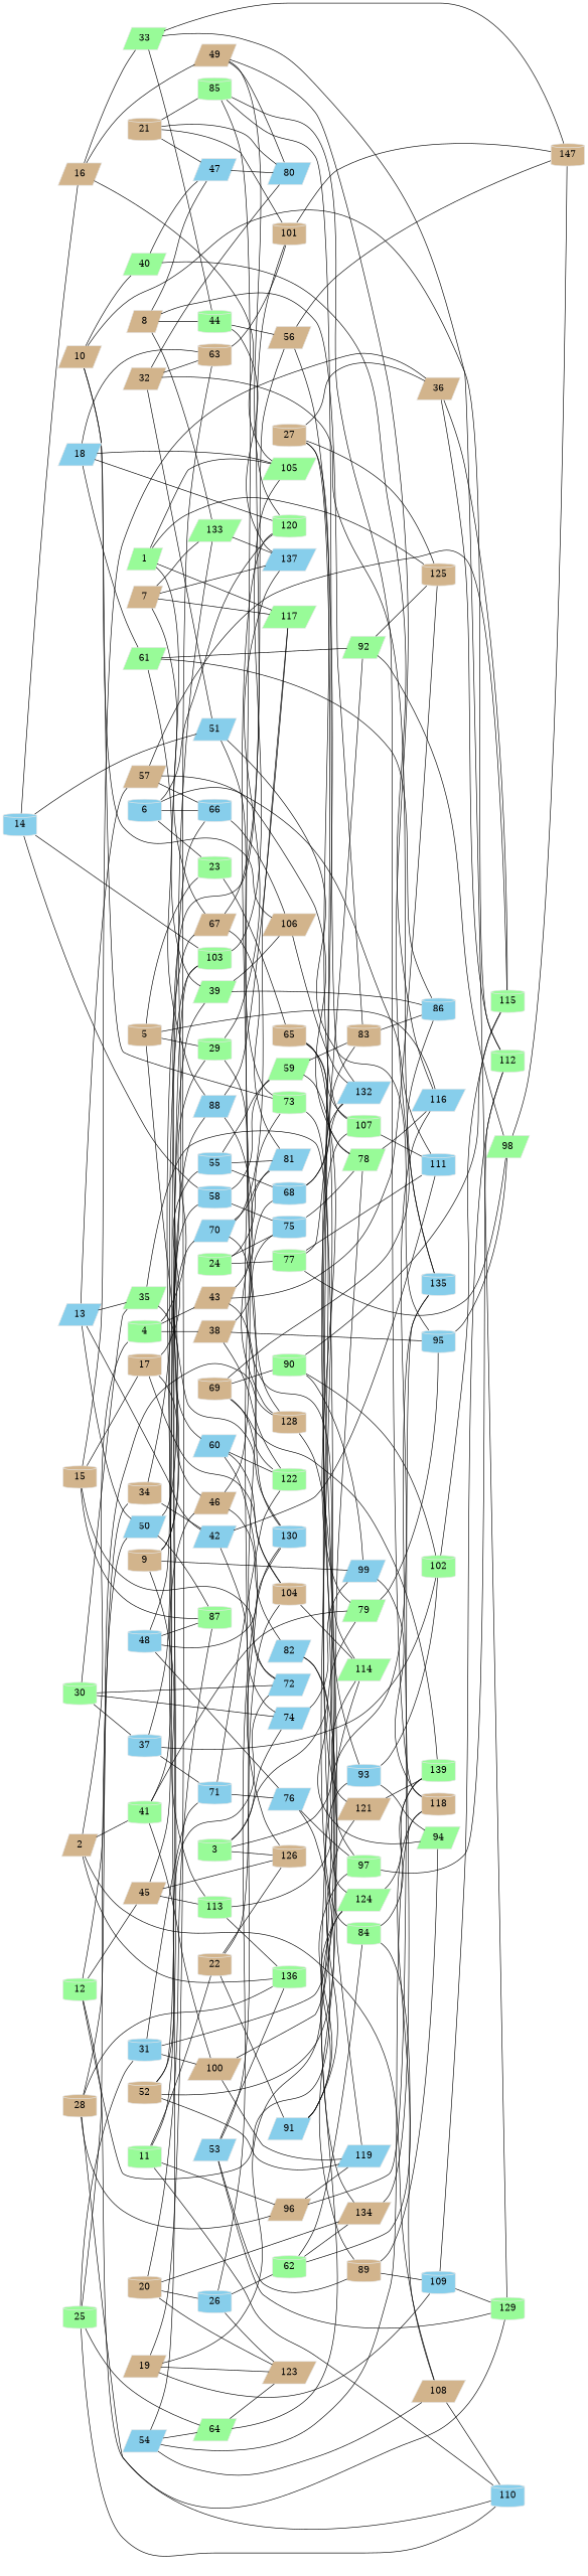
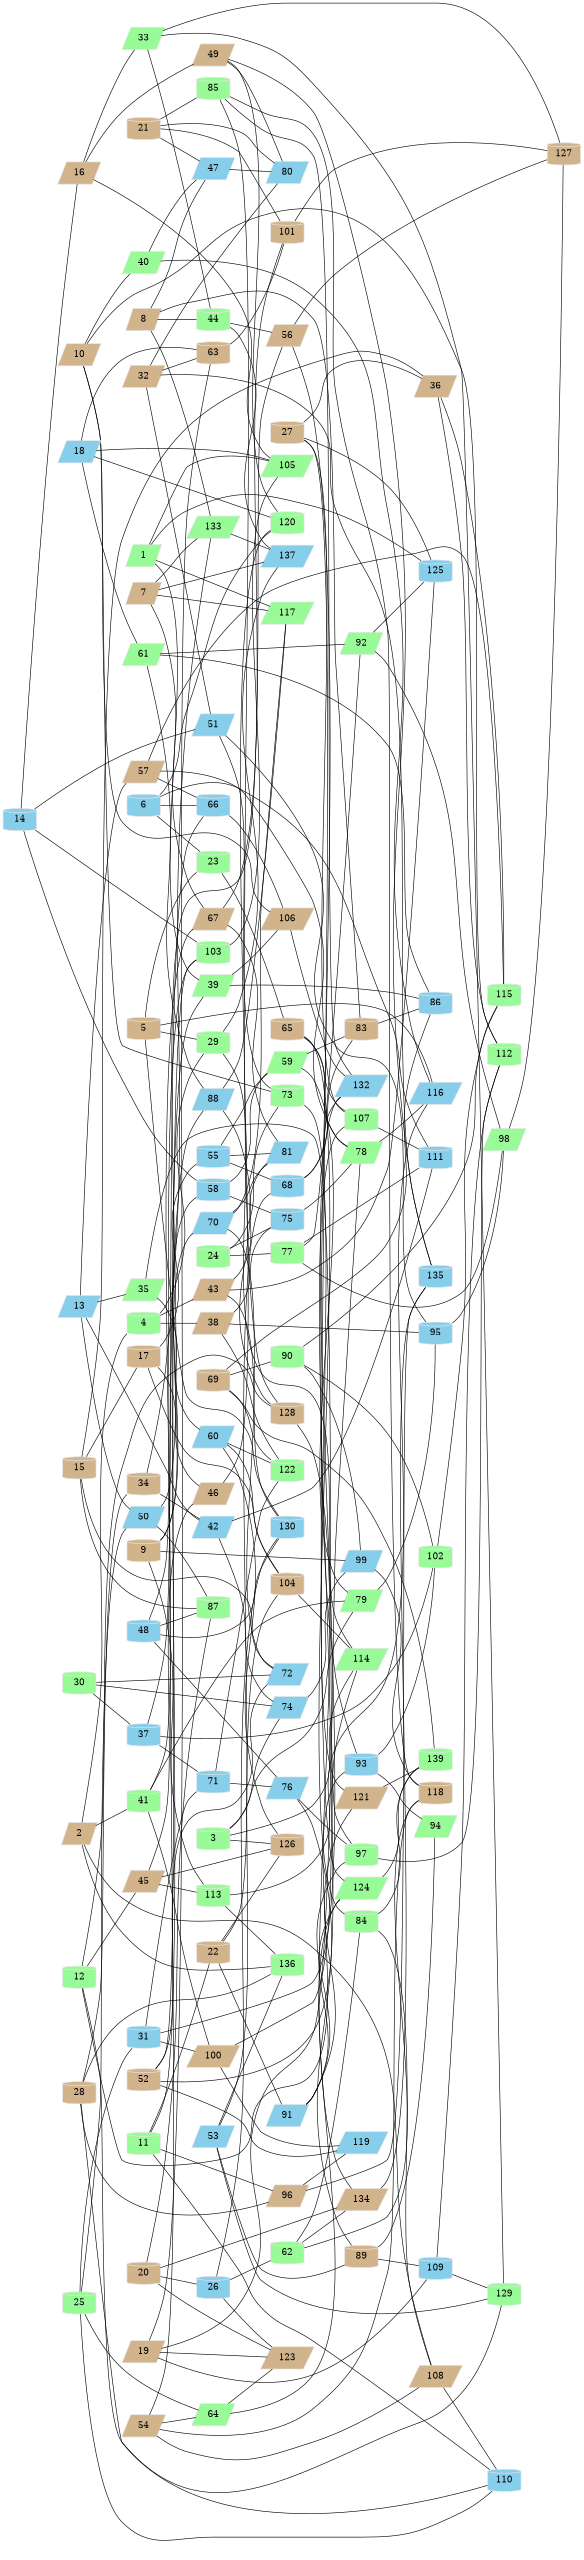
  graph {
    rankdir=LR
    node [color=gray90 fillcolor=palegreen shape=cylinder style=filled]
    1 [shape=parallelogram]
    39 [shape=parallelogram]
    105 [shape=parallelogram]
    117 [shape=parallelogram]
-   125 [fillcolor=tan]
+   125 [fillcolor=skyblue]
    106 [fillcolor=tan shape=parallelogram]
    86 [fillcolor=skyblue]
    2 [fillcolor=tan shape=parallelogram]
    4
    41
    108 [fillcolor=tan shape=parallelogram]
    136
    29
    38 [fillcolor=tan shape=parallelogram]
    43 [fillcolor=tan shape=parallelogram]
    79 [shape=parallelogram]
    67 [fillcolor=tan shape=parallelogram]
    100 [fillcolor=tan shape=parallelogram]
    110 [fillcolor=skyblue]
    74 [fillcolor=skyblue shape=parallelogram]
    3
    114 [shape=parallelogram]
    126 [fillcolor=tan]
    99 [fillcolor=skyblue shape=parallelogram]
    95 [fillcolor=skyblue]
    137 [fillcolor=skyblue shape=parallelogram]
    75 [fillcolor=skyblue]
    122
    72 [fillcolor=skyblue shape=parallelogram]
    81 [fillcolor=skyblue shape=parallelogram]
    5 [fillcolor=tan]
    23
    116 [fillcolor=skyblue shape=parallelogram]
    130 [fillcolor=skyblue]
    65 [fillcolor=tan]
    6 [fillcolor=skyblue]
    66 [fillcolor=skyblue]
    111 [fillcolor=skyblue]
    120
    7 [fillcolor=tan shape=parallelogram]
    133 [shape=parallelogram]
    101 [fillcolor=tan]
    8 [fillcolor=tan shape=parallelogram]
    44
    47 [fillcolor=skyblue shape=parallelogram]
    83 [fillcolor=tan]
    56 [fillcolor=tan shape=parallelogram]
    80 [fillcolor=skyblue shape=parallelogram]
    9 [fillcolor=tan]
    58 [fillcolor=skyblue]
    70 [fillcolor=skyblue shape=parallelogram]
    113
    59 [shape=parallelogram]
    118 [fillcolor=tan]
    10 [fillcolor=tan shape=parallelogram]
    40 [shape=parallelogram]
    73
    112
    121 [fillcolor=tan shape=parallelogram]
    132 [fillcolor=skyblue shape=parallelogram]
    11
    22 [fillcolor=tan]
    96 [fillcolor=tan shape=parallelogram]
    68 [fillcolor=skyblue]
    91 [fillcolor=skyblue shape=parallelogram]
    135 [fillcolor=skyblue]
    119 [fillcolor=skyblue shape=parallelogram]
    12
    45 [fillcolor=tan shape=parallelogram]
    93 [fillcolor=skyblue]
    128 [fillcolor=tan]
    46 [fillcolor=tan shape=parallelogram]
    94 [shape=parallelogram]
    102
    134 [fillcolor=tan shape=parallelogram]
    13 [fillcolor=skyblue shape=parallelogram]
    35 [shape=parallelogram]
    42 [fillcolor=skyblue shape=parallelogram]
    50 [fillcolor=skyblue shape=parallelogram]
    57 [fillcolor=tan shape=parallelogram]
    60 [fillcolor=skyblue shape=parallelogram]
    97
    87
    115
    78 [shape=parallelogram]
    14 [fillcolor=skyblue]
    16 [fillcolor=tan shape=parallelogram]
    51 [fillcolor=skyblue shape=parallelogram]
    103
    33 [shape=parallelogram]
    49 [fillcolor=tan shape=parallelogram]
    15 [fillcolor=tan]
    17 [fillcolor=tan]
    36 [fillcolor=tan shape=parallelogram]
    55 [fillcolor=skyblue]
    104 [fillcolor=tan]
    129
-   127 [fillcolor=tan label=147]
-   82 [fillcolor=skyblue shape=parallelogram]
+   127 [fillcolor=tan]
    18 [fillcolor=skyblue shape=parallelogram]
    61 [shape=parallelogram]
    63 [fillcolor=tan]
    88 [fillcolor=skyblue shape=parallelogram]
    92 [shape=parallelogram]
    19 [fillcolor=tan shape=parallelogram]
    109 [fillcolor=skyblue]
    123 [fillcolor=tan shape=parallelogram]
    n108 [label=139]
    20 [fillcolor=tan]
    26 [fillcolor=skyblue]
    62
    21 [fillcolor=tan]
    85
    124 [shape=parallelogram]
    107
    84
    24
    77
    98 [shape=parallelogram]
    25
    31 [fillcolor=skyblue]
    64 [shape=parallelogram]
    71 [fillcolor=skyblue]
    27 [fillcolor=tan]
    28 [fillcolor=tan]
    34 [fillcolor=tan]
    30
    37 [fillcolor=skyblue]
    76 [fillcolor=skyblue shape=parallelogram]
    32 [fillcolor=tan shape=parallelogram]
    48 [fillcolor=skyblue]
    89 [fillcolor=tan]
    52 [fillcolor=tan]
    53 [fillcolor=skyblue shape=parallelogram]
-   54 [fillcolor=skyblue shape=parallelogram]
+   54 [fillcolor=tan shape=parallelogram]
    69 [fillcolor=tan]
    90
    1 -- 39
    1 -- 105
    1 -- 117
    1 -- 125
    39 -- 106
    39 -- 86
    106 -- 132
    2 -- 4
    2 -- 41
    2 -- 108
    2 -- 136
    4 -- 29
    4 -- 38
    4 -- 43
    41 -- 79
    41 -- 67
    41 -- 100
    108 -- 110
    29 -- 114
    29 -- 137
    38 -- 95
    38 -- 75
    38 -- 122
    43 -- 125
    43 -- 72
    43 -- 81
    79 -- 95
    67 -- 81
    67 -- 101
    100 -- 119
    100 -- 107
    74 -- 99
    3 -- 79
    3 -- 74
    3 -- 114
    3 -- 126
    99 -- 118
    95 -- 98
    75 -- 78
    5 -- 29
    5 -- 23
    5 -- 116
    5 -- 130
    23 -- 65
    65 -- 78
    65 -- 107
    65 -- 84
    6 -- 23
    6 -- 66
    6 -- 111
    6 -- 120
    66 -- 106
    7 -- 117
    7 -- 67
    7 -- 137
    7 -- 133
    133 -- 137
    101 -- 127
    8 -- 133
    8 -- 44
    8 -- 47
    8 -- 83
    44 -- 137
    44 -- 56
    47 -- 80
    83 -- 86
    56 -- 93
    56 -- 127
    9 -- 99
    9 -- 58
    9 -- 70
    9 -- 113
    58 -- 75
    58 -- 59
    70 -- 117
    70 -- 81
    70 -- 130
    113 -- 136
    113 -- 116
    59 -- 79
    59 -- 83
    10 -- 106
    10 -- 40
    10 -- 73
    10 -- 112
    40 -- 116
    40 -- 47
    73 -- 121
    121 -- n108
    11 -- 39
    11 -- 110
    11 -- 22
    11 -- 96
    22 -- 126
    22 -- 68
    22 -- 91
    96 -- 135
    96 -- 119
    68 -- 83
    68 -- 132
    91 -- 121
    91 -- 97
    91 -- 124
    12 -- 110
    12 -- 45
    12 -- 93
    12 -- 128
    45 -- 126
    45 -- 113
    45 -- 46
    93 -- 94
    93 -- 102
    128 -- 134
    46 -- 120
-   46 -- 82
    102 -- 115
    134 -- 135
    13 -- 35
    13 -- 42
    13 -- 50
    13 -- 57
    35 -- 60
    35 -- 97
    42 -- 74
    42 -- 111
    50 -- 56
    50 -- 87
    57 -- 66
    57 -- 115
    57 -- 78
    60 -- 126
    60 -- 122
    60 -- 104
    97 -- 112
    78 -- 116
    14 -- 58
    14 -- 16
    14 -- 51
    14 -- 103
    16 -- 105
    16 -- 33
    16 -- 49
    51 -- 95
    51 -- 73
    103 -- 105
    33 -- 44
    33 -- 129
    33 -- 127
    49 -- 120
    49 -- 80
    49 -- 135
    15 -- 72
    15 -- 87
    15 -- 17
    15 -- 36
    17 -- 46
    17 -- 55
    17 -- 104
    36 -- 112
    36 -- 115
    55 -- 81
    55 -- 59
    55 -- 68
    104 -- 114
-   82 -- 119
-   82 -- 94
    18 -- 105
    18 -- 120
    18 -- 61
    18 -- 63
    61 -- 86
    61 -- 88
    61 -- 92
    63 -- 101
    88 -- 117
    88 -- 128
    92 -- 125
    92 -- 98
    19 -- 78
    19 -- 63
    19 -- 109
    19 -- 123
    109 -- 112
    109 -- 129
    20 -- 134
    20 -- 87
    20 -- 123
    20 -- 26
    26 -- 130
    26 -- 123
    26 -- 62
    62 -- 118
    62 -- 134
    62 -- 84
    21 -- 101
    21 -- 47
    21 -- 80
    21 -- 85
    85 -- 118
    85 -- 132
    85 -- 128
    124 -- n108
    107 -- 111
    84 -- 108
    84 -- n108
    24 -- 75
    24 -- 73
    24 -- 77
    77 -- 111
    77 -- 92
    77 -- 98
    98 -- 127
    25 -- 110
    25 -- 50
    25 -- 31
    25 -- 64
    31 -- 100
    31 -- 132
    31 -- 71
    64 -- 123
    64 -- 124
    71 -- 122
    71 -- 76
    27 -- 125
    27 -- 36
    27 -- 124
    27 -- 107
    28 -- 136
    28 -- 96
    28 -- 129
    28 -- 34
    34 -- 133
    34 -- 42
    30 -- 74
    30 -- 72
-   30 -- 35
    30 -- 37
    37 -- 66
    37 -- 102
    37 -- 71
    76 -- 97
    76 -- 89
    32 -- 80
    32 -- 135
    32 -- 51
    32 -- 63
    48 -- 130
    48 -- 87
    48 -- 103
    48 -- 76
    89 -- 94
    89 -- 109
    52 -- 114
    52 -- 72
    52 -- 119
    52 -- 103
    53 -- 136
    53 -- 104
    53 -- 129
    53 -- 89
    54 -- 108
    54 -- 118
    54 -- 88
    54 -- 64
    69 -- 86
    69 -- 122
    69 -- n108
    69 -- 90
    90 -- 99
    90 -- 102
    90 -- 115
  }
